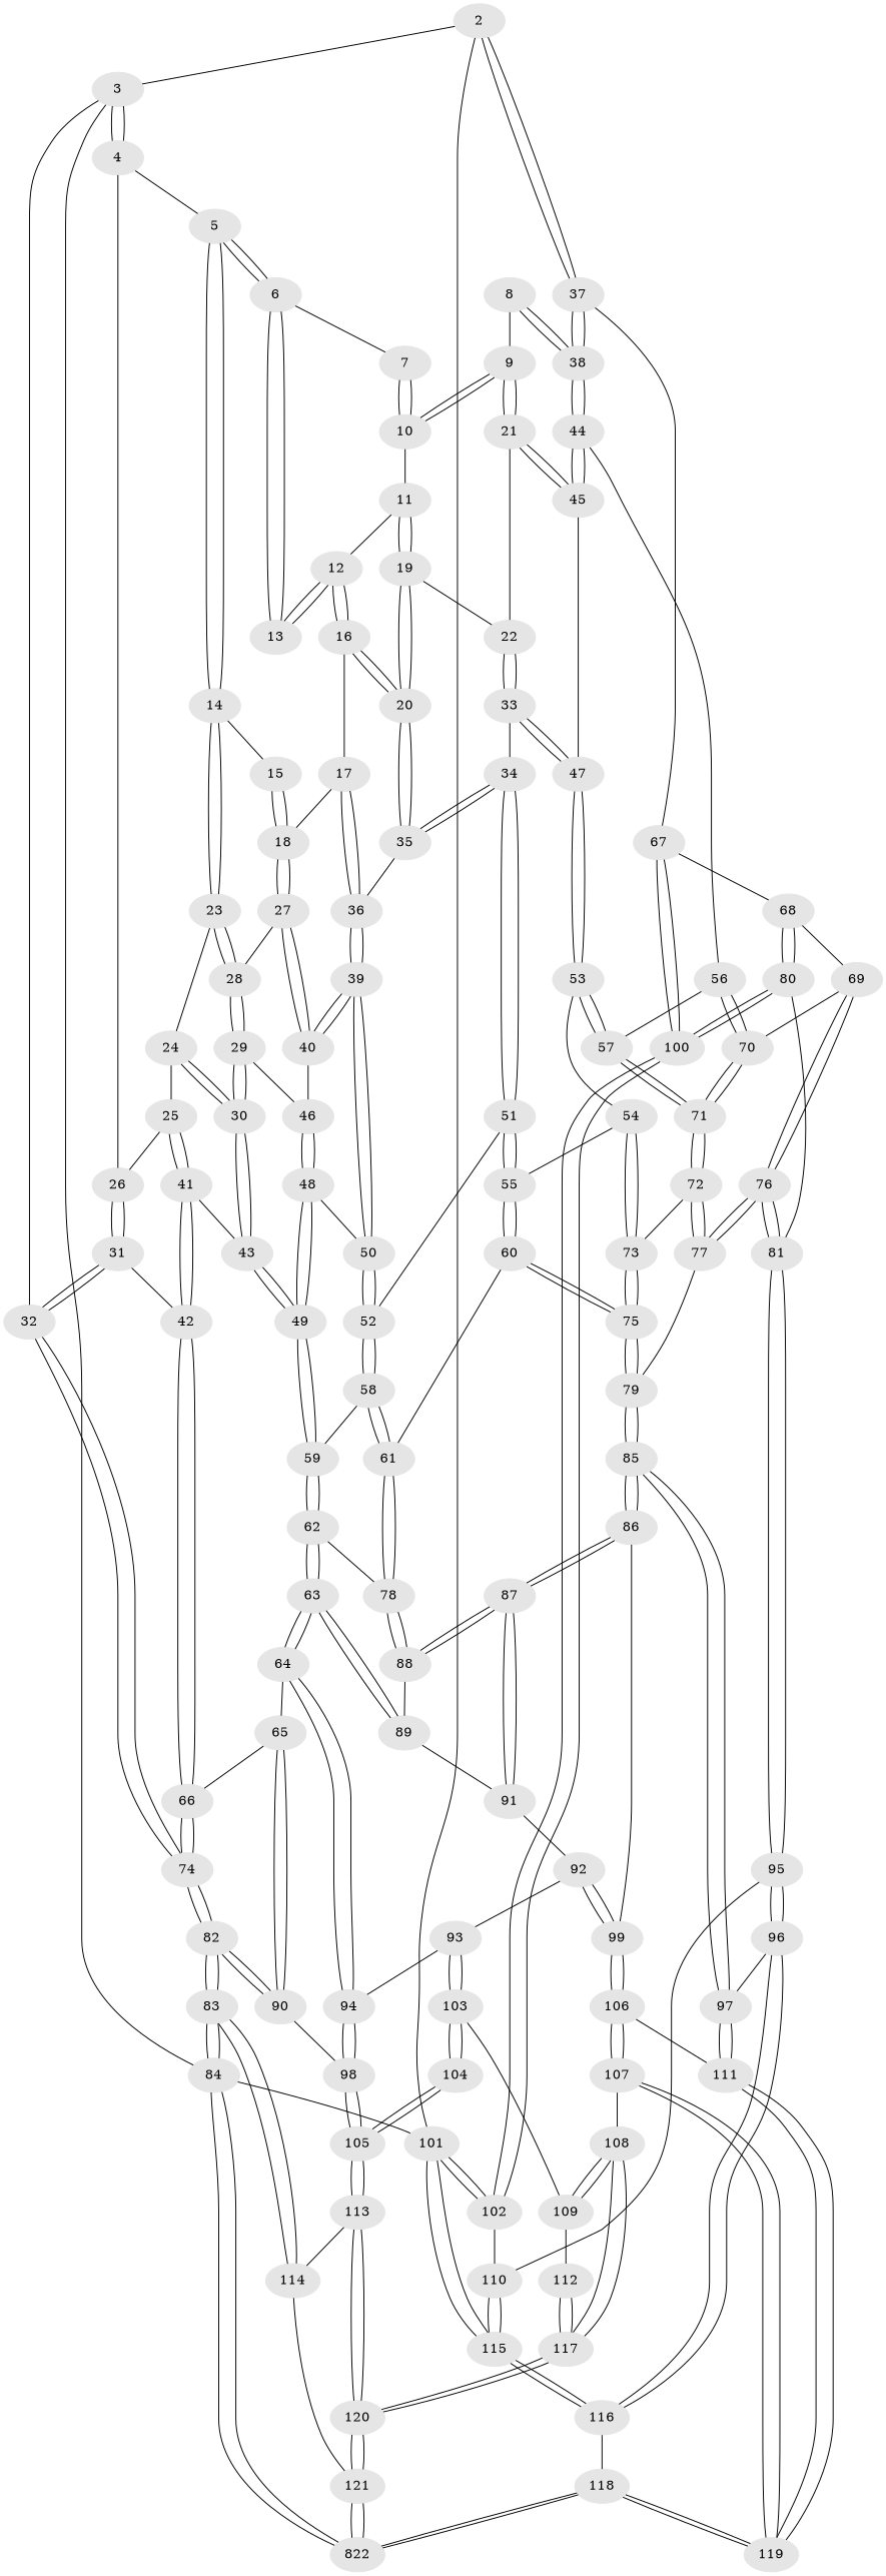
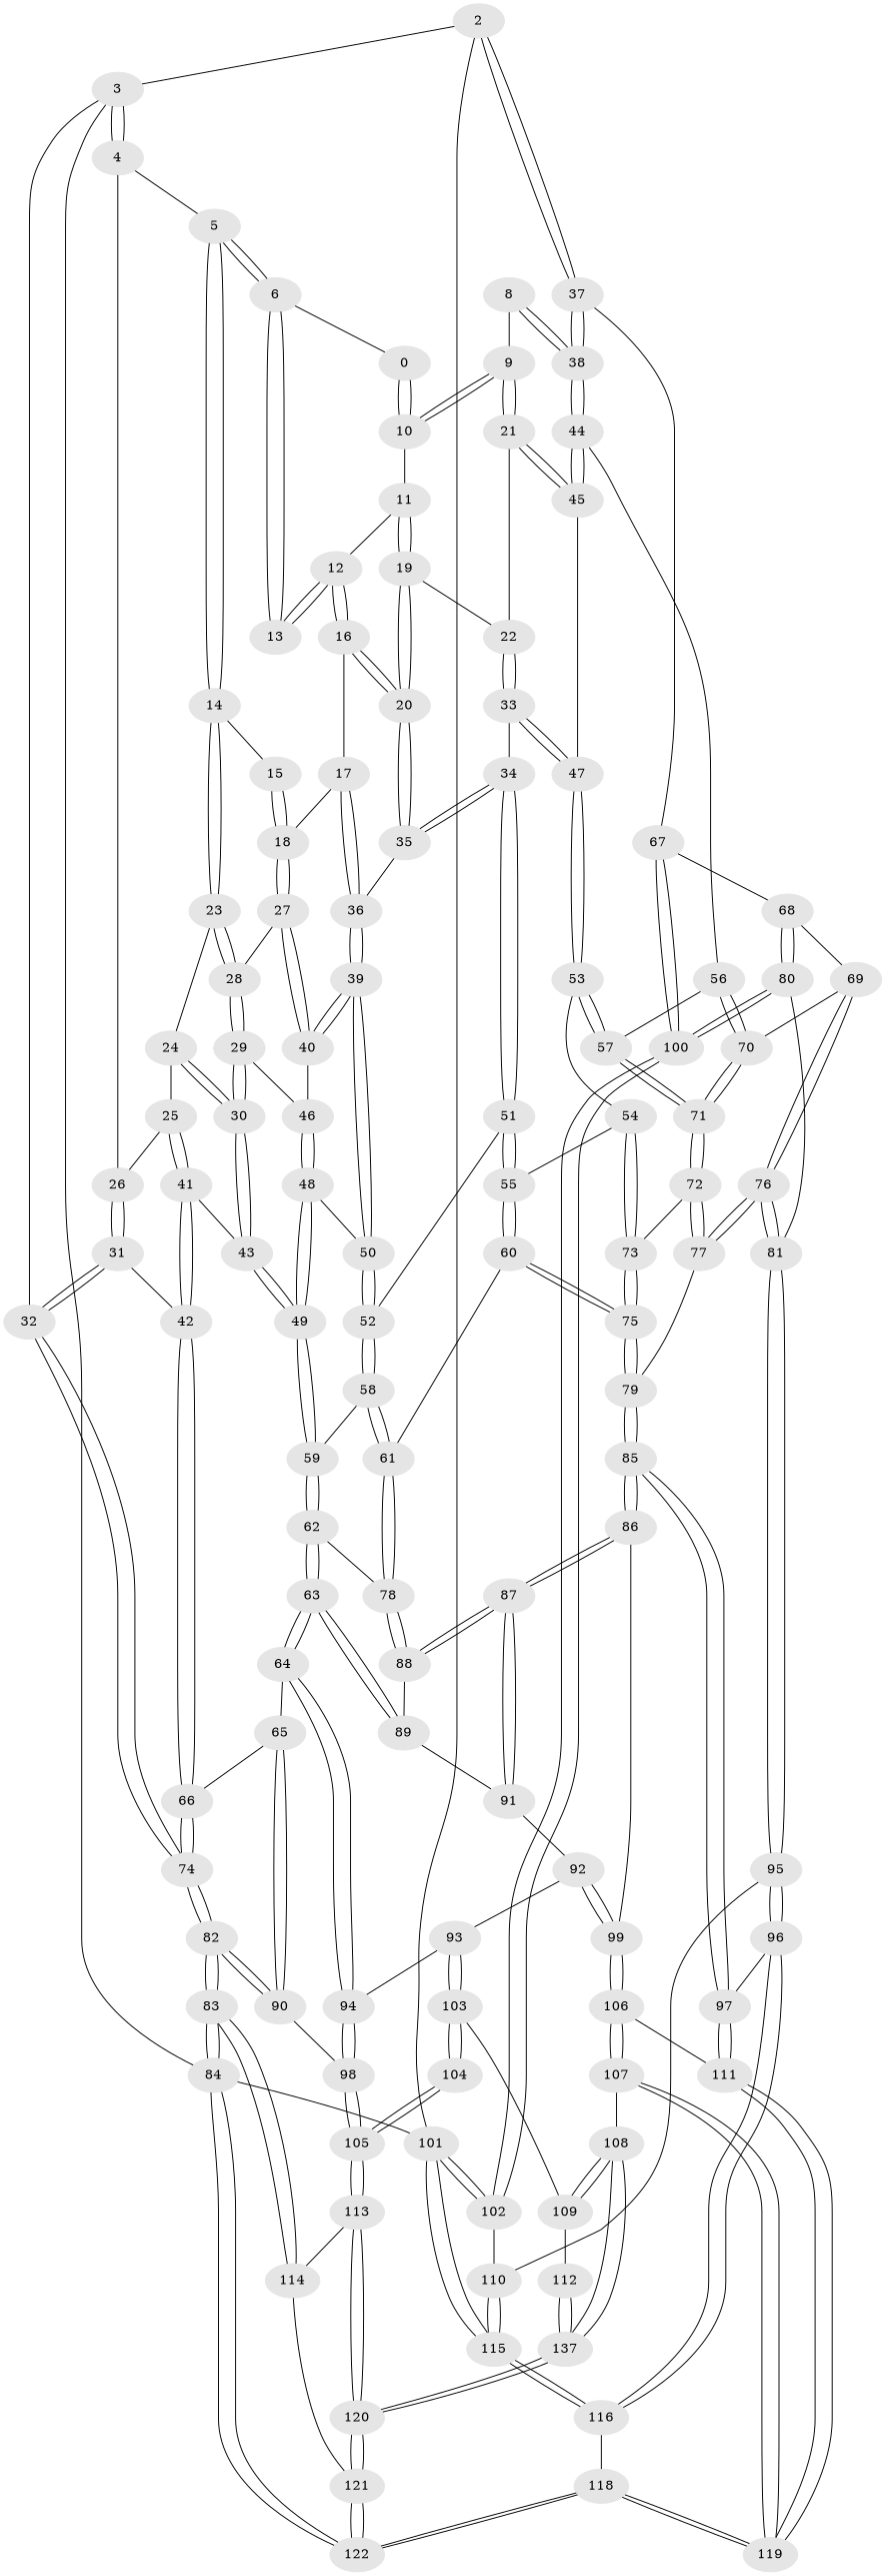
  graph {
    node [color=gray90 style=filled]
    2
    3
    37
    101
    8
    9
    38
    4
    32
    84
    67
    102
    115
    5
    26
    74
-   122 [label=822]
+   122
    6
    14
    31
-   7
+   7 [label=0]
    13
    15
    23
    10
    11
    21
    44
    22
    45
    12
    19
    16
    20
    17
    18
    24
    28
    27
    36
    35
    39
    40
    33
    47
    34
    25
    30
    29
    41
    43
    42
    46
    48
    49
    66
    82
    51
    53
    52
    55
    50
    68
    100
    56
    59
    57
    70
    54
    62
    58
    60
    61
    73
    71
    75
    72
    78
    63
    79
    88
    64
    89
    65
    94
    91
    90
    98
    69
    80
    76
    81
    77
    83
    85
    95
    86
    97
    96
    110
    114
    121
    87
    99
    111
    106
    92
    105
    93
    103
    104
    109
    116
    118
    119
    113
    107
    112
-   117
+   117 [label=137]
    120
    108
    2 -- 3
    2 -- 37
    2 -- 37
    2 -- 101
    3 -- 4
    3 -- 4
    3 -- 32
    3 -- 84
    37 -- 38
    37 -- 38
    37 -- 67
    101 -- 102
    101 -- 102
    101 -- 115
    101 -- 115
    8 -- 9
    8 -- 38
    8 -- 38
    9 -- 10
    9 -- 10
    9 -- 21
    9 -- 21
    38 -- 44
    38 -- 44
    4 -- 5
    4 -- 26
    32 -- 74
    32 -- 74
    84 -- 101
    84 -- 122
    84 -- 122
    67 -- 68
    67 -- 100
    67 -- 100
    102 -- 110
    115 -- 116
    115 -- 116
    5 -- 6
    5 -- 6
    5 -- 14
    5 -- 14
    26 -- 31
    26 -- 31
    74 -- 82
    74 -- 82
    6 -- 7
    6 -- 13
    6 -- 13
    14 -- 15
    14 -- 23
    14 -- 23
    31 -- 32
    31 -- 32
    31 -- 42
    7 -- 10
    7 -- 10
    15 -- 18
    15 -- 18
    23 -- 24
    23 -- 28
    23 -- 28
    10 -- 11
    11 -- 12
    11 -- 19
    11 -- 19
    21 -- 22
    21 -- 45
    21 -- 45
    44 -- 45
    44 -- 45
    44 -- 56
    22 -- 33
    22 -- 33
    45 -- 47
    12 -- 13
    12 -- 13
    12 -- 16
    12 -- 16
    19 -- 22
    19 -- 20
    19 -- 20
    16 -- 20
    16 -- 20
    16 -- 17
    20 -- 35
    20 -- 35
    17 -- 18
    17 -- 36
    17 -- 36
    18 -- 27
    18 -- 27
    24 -- 25
    24 -- 30
    24 -- 30
    28 -- 29
    28 -- 29
    27 -- 28
    27 -- 40
    27 -- 40
    36 -- 39
    36 -- 39
    35 -- 36
    39 -- 40
    39 -- 40
    39 -- 50
    39 -- 50
    40 -- 46
    33 -- 47
    33 -- 47
    33 -- 34
    47 -- 53
    47 -- 53
    34 -- 35
    34 -- 35
    34 -- 51
    34 -- 51
    25 -- 26
    25 -- 41
    25 -- 41
    30 -- 43
    30 -- 43
    29 -- 30
    29 -- 30
    29 -- 46
    41 -- 43
    41 -- 42
    41 -- 42
    43 -- 49
    43 -- 49
    42 -- 66
    42 -- 66
    46 -- 48
    46 -- 48
    48 -- 49
    48 -- 49
    48 -- 50
    49 -- 59
    49 -- 59
    66 -- 74
    66 -- 74
    82 -- 90
    82 -- 90
    82 -- 83
    82 -- 83
    51 -- 52
    51 -- 55
    51 -- 55
    53 -- 57
    53 -- 57
    53 -- 54
    52 -- 58
    52 -- 58
    55 -- 60
    55 -- 60
    50 -- 52
    50 -- 52
    68 -- 69
    68 -- 80
    68 -- 80
    100 -- 102
    100 -- 102
    56 -- 57
    56 -- 70
    56 -- 70
    59 -- 62
    59 -- 62
    57 -- 71
    57 -- 71
    70 -- 71
    70 -- 71
    54 -- 55
    54 -- 73
    54 -- 73
    62 -- 78
    62 -- 63
    62 -- 63
    58 -- 59
    58 -- 61
    58 -- 61
    60 -- 61
    60 -- 75
    60 -- 75
    61 -- 78
    61 -- 78
    73 -- 75
    73 -- 75
    71 -- 72
    71 -- 72
    75 -- 79
    75 -- 79
    72 -- 73
    72 -- 77
    72 -- 77
    78 -- 88
    78 -- 88
    63 -- 64
    63 -- 64
    63 -- 89
    63 -- 89
    79 -- 85
    79 -- 85
    88 -- 89
    64 -- 65
    64 -- 94
    64 -- 94
    89 -- 91
    65 -- 66
    65 -- 90
    65 -- 90
    94 -- 98
    94 -- 98
    91 -- 92
    90 -- 98
    98 -- 105
    98 -- 105
    69 -- 70
    69 -- 76
    69 -- 76
    80 -- 100
    80 -- 100
    80 -- 81
    76 -- 81
    76 -- 81
    76 -- 77
    76 -- 77
    81 -- 95
    81 -- 95
    77 -- 79
    83 -- 84
    83 -- 84
    83 -- 114
    83 -- 114
    85 -- 86
    85 -- 86
    85 -- 97
    85 -- 97
    95 -- 96
    95 -- 96
    95 -- 110
    86 -- 87
    86 -- 87
    86 -- 99
    97 -- 111
    97 -- 111
    96 -- 97
    96 -- 116
    96 -- 116
    110 -- 115
    110 -- 115
    114 -- 121
    121 -- 122
    121 -- 122
    87 -- 88
    87 -- 88
    87 -- 91
    87 -- 91
    99 -- 106
    99 -- 106
    111 -- 119
    111 -- 119
    106 -- 111
    106 -- 107
    106 -- 107
    92 -- 99
    92 -- 99
    92 -- 93
    105 -- 113
    105 -- 113
    93 -- 94
    93 -- 103
    93 -- 103
    103 -- 104
    103 -- 104
    103 -- 109
    104 -- 105
    104 -- 105
    109 -- 112
    116 -- 118
    118 -- 122
    118 -- 122
    118 -- 119
    118 -- 119
    113 -- 114
    113 -- 120
    113 -- 120
    107 -- 119
    107 -- 119
    107 -- 108
    112 -- 117
    112 -- 117
    117 -- 120
    117 -- 120
    120 -- 121
    120 -- 121
    108 -- 109
    108 -- 109
    108 -- 117
    108 -- 117
  }
